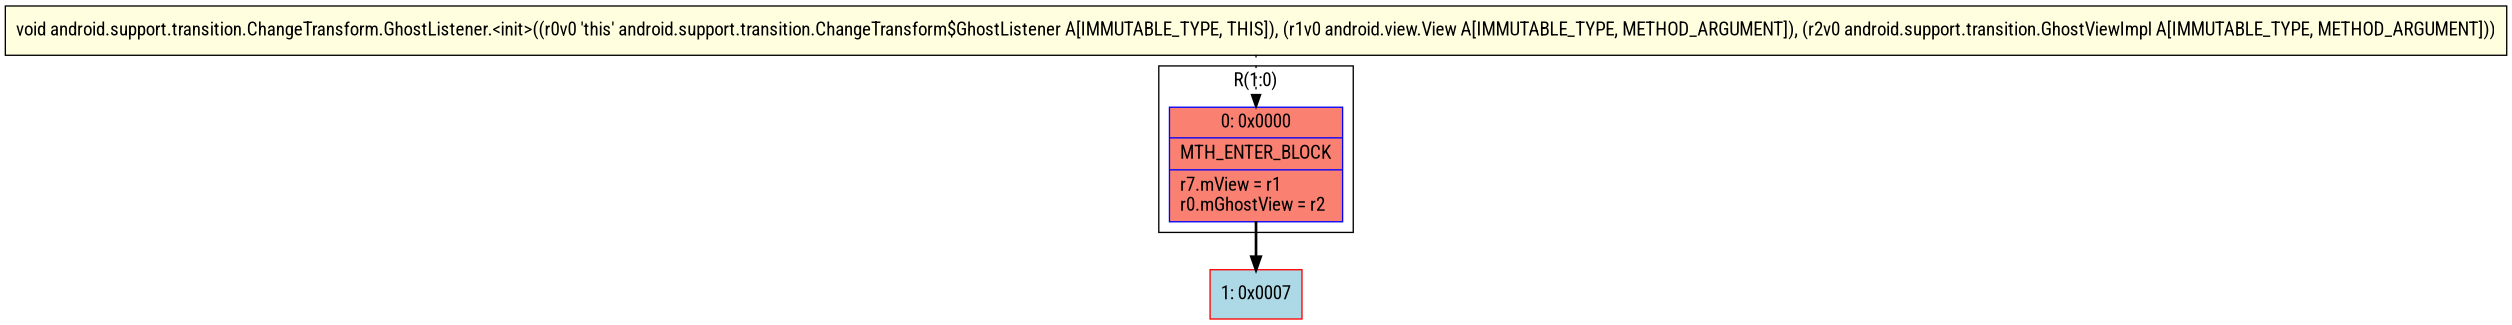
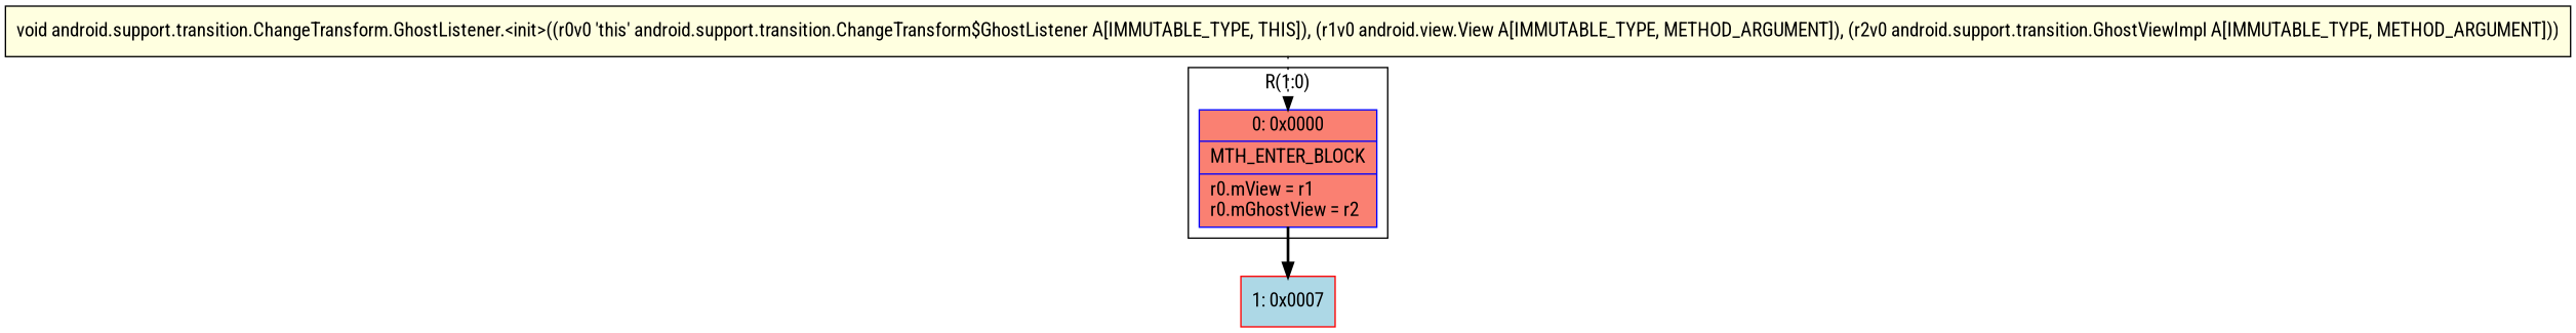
  digraph {
    fontname="Roboto Condensed"
    node [shape=record style=filled fontname="Roboto Condensed"]
    edge [fontname="Roboto Condensed"]
-   n1 [color=blue label="{0\:\ 0x0000|MTH_ENTER_BLOCK\l|r7.mView = r1\lr0.mGhostView = r2\l}" fillcolor=salmon]
+   n1 [color=blue label="{0\:\ 0x0000|MTH_ENTER_BLOCK\l|r0.mView = r1\lr0.mGhostView = r2\l}" fillcolor=salmon]
    n2 [color=red label="{1\:\ 0x0007}" fillcolor=lightblue]
    n3 [label="{void android.support.transition.ChangeTransform.GhostListener.\<init\>((r0v0 'this' android.support.transition.ChangeTransform$GhostListener A[IMMUTABLE_TYPE, THIS]), (r1v0 android.view.View A[IMMUTABLE_TYPE, METHOD_ARGUMENT]), (r2v0 android.support.transition.GhostViewImpl A[IMMUTABLE_TYPE, METHOD_ARGUMENT])) }" fillcolor=lightyellow]
    subgraph cluster_1 {
      label="R(1:0)"
      n1
    }
    n1 -> n2 [style=bold]
    n3 -> n1 [style=dotted]
  }
